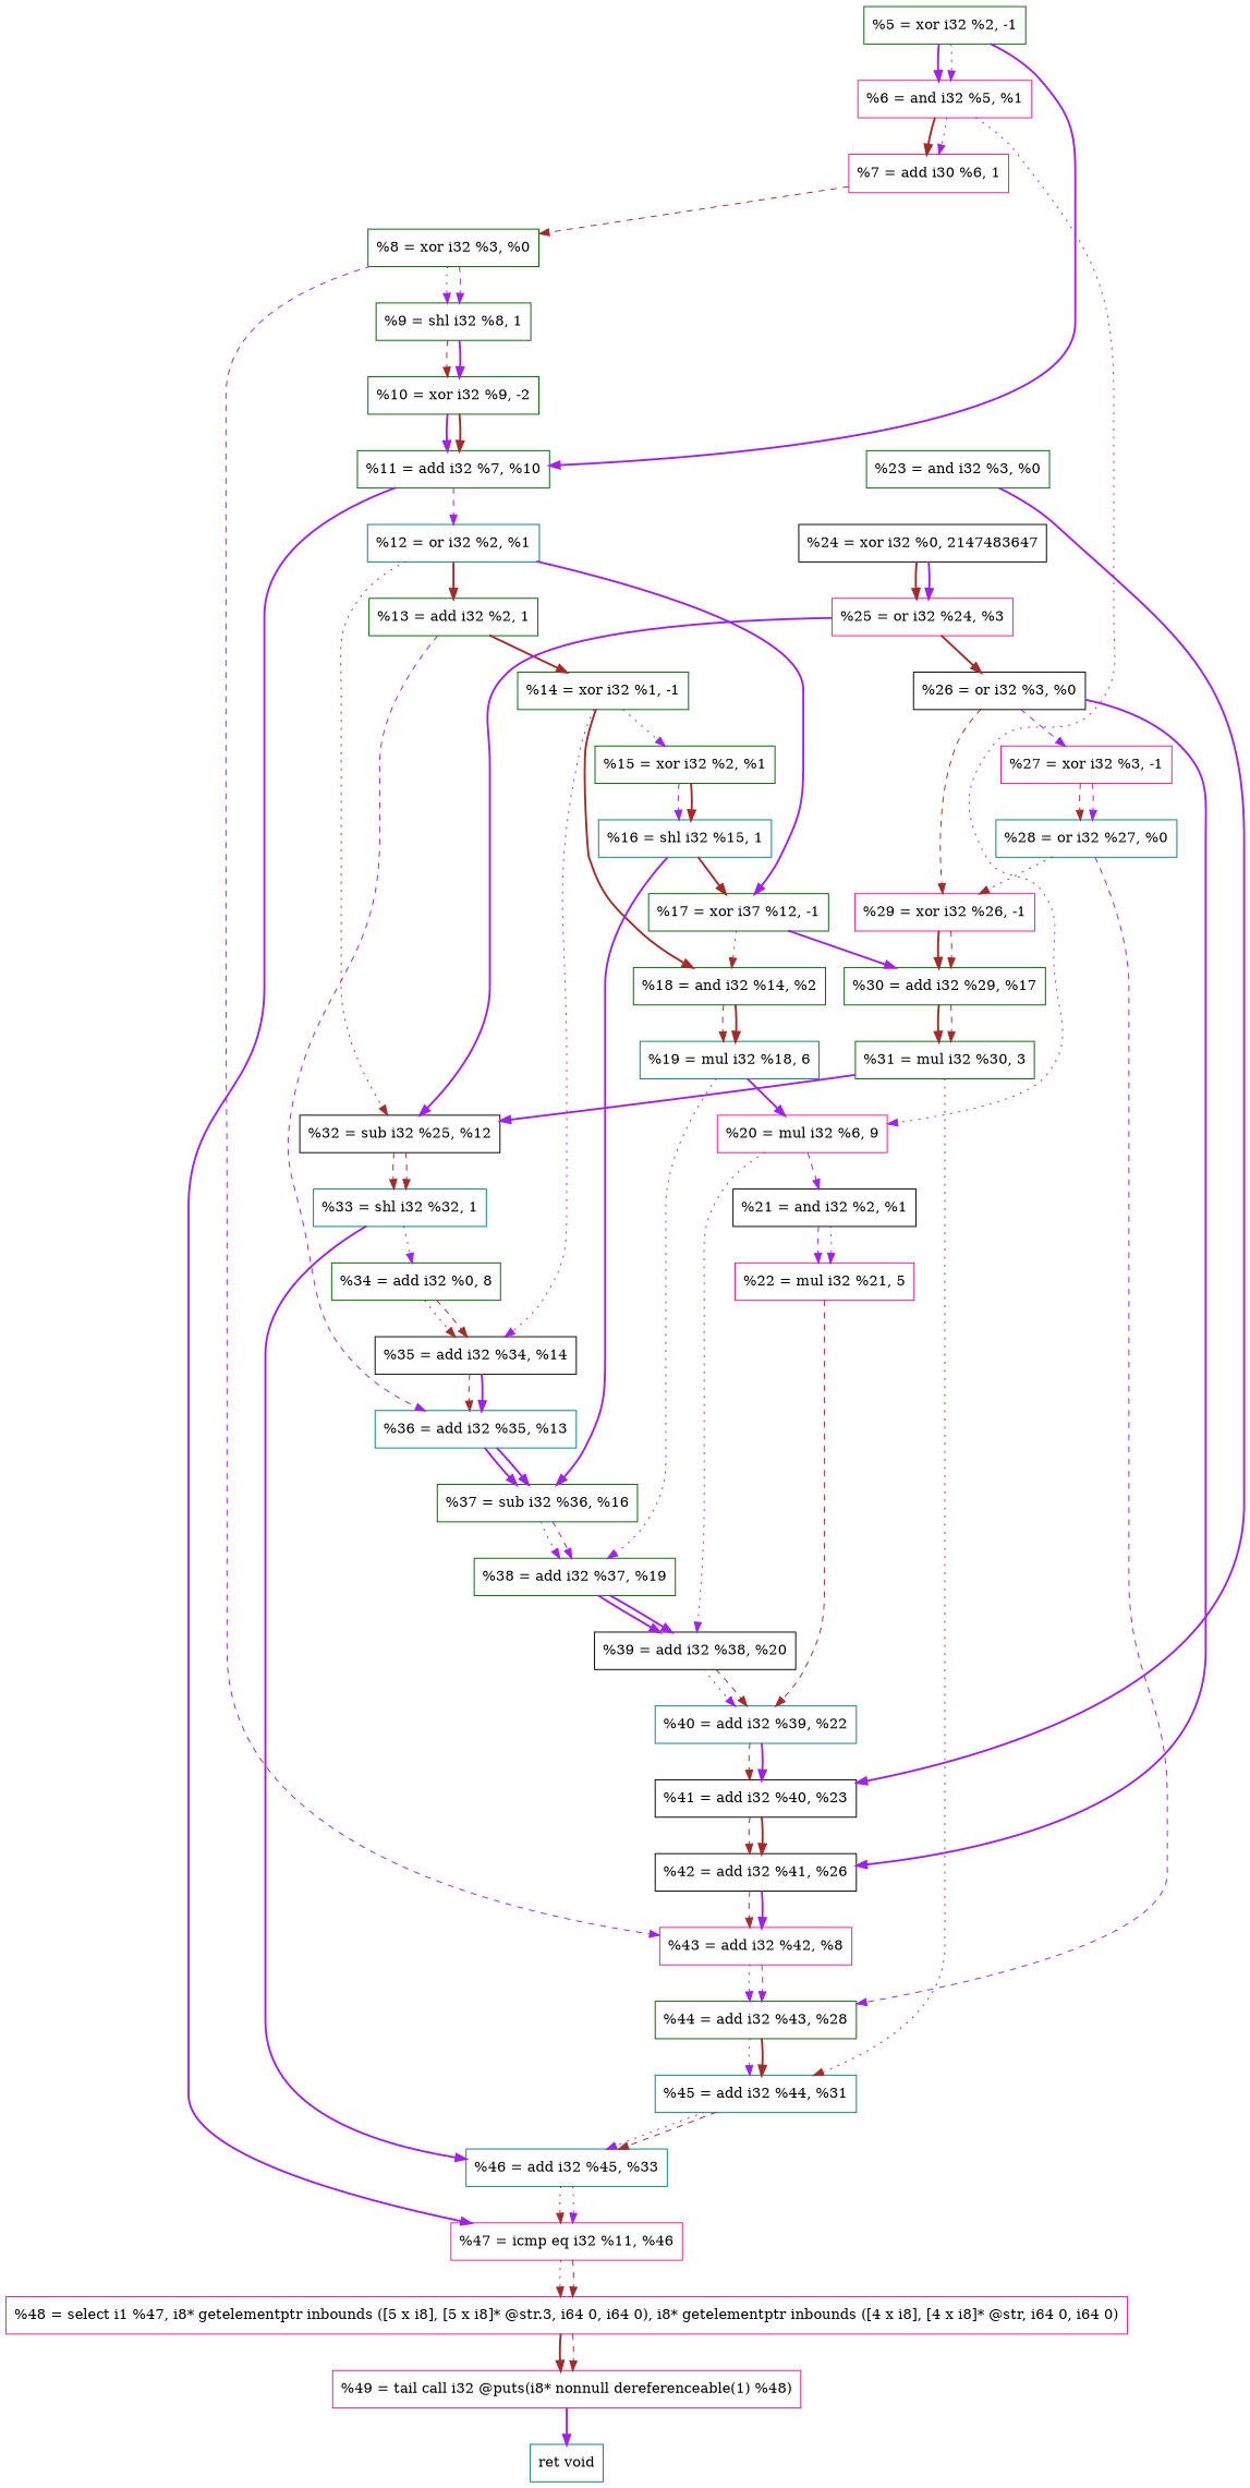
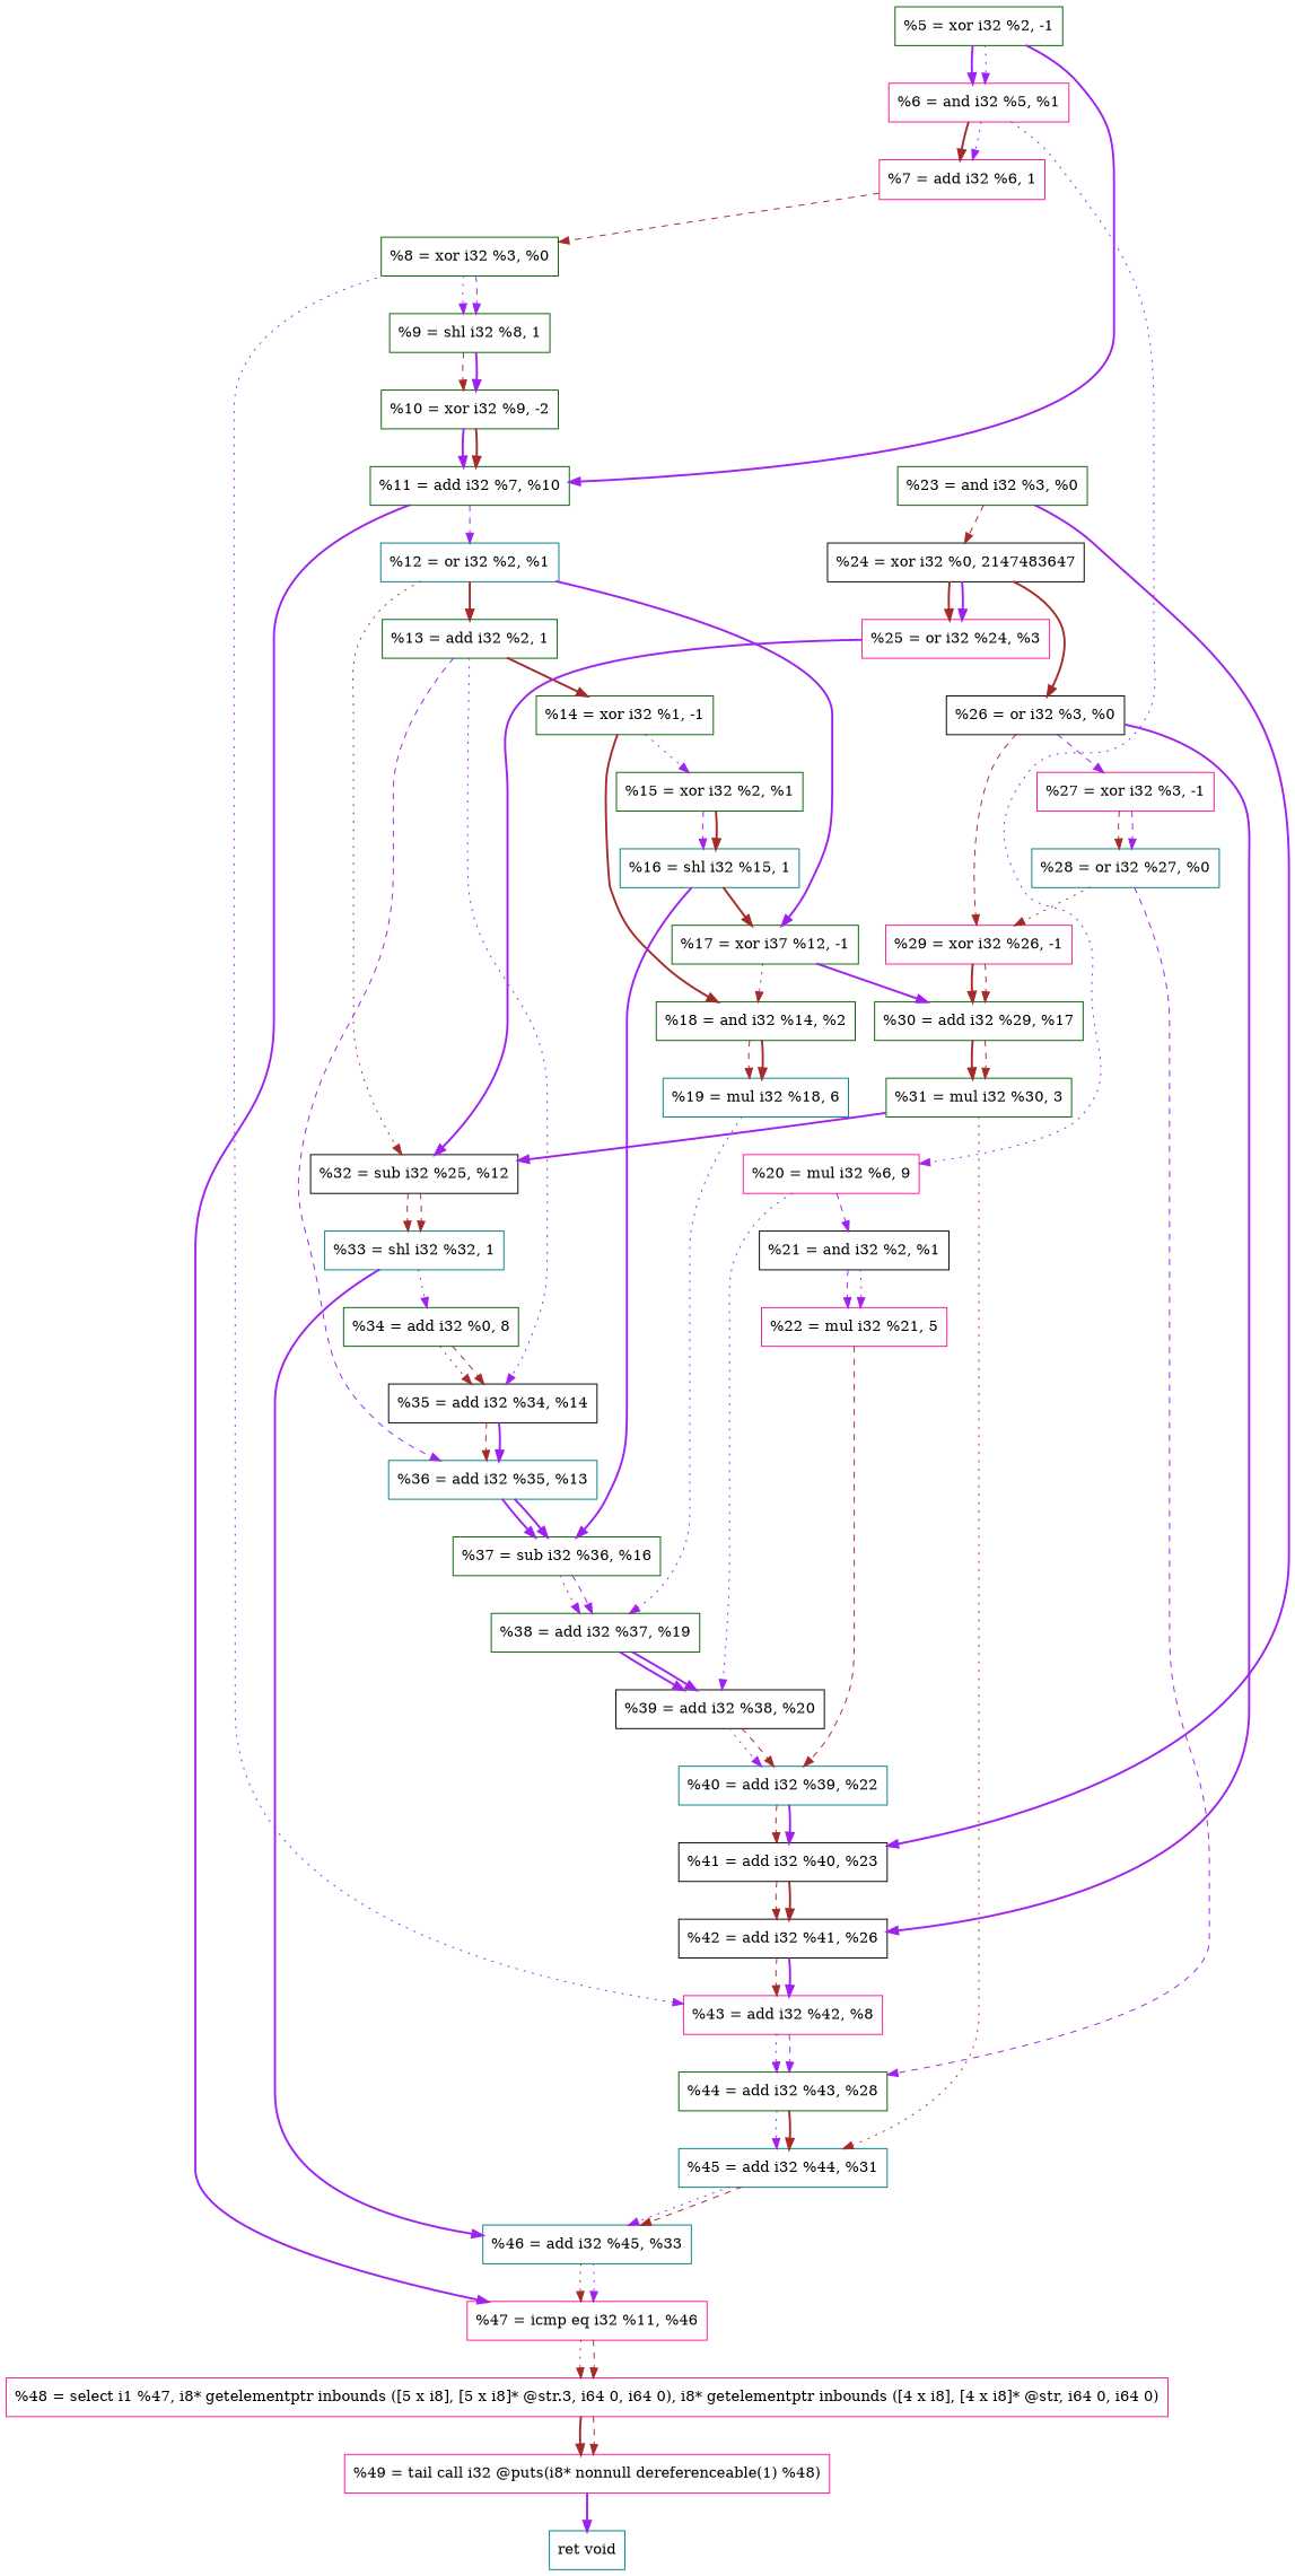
  digraph {
    node [color=darkgreen shape=record]
    edge [color=purple style=bold]
    n1 [label="  %5 = xor i32 %2, -1"]
    n2 [color=deeppink label="  %6 = and i32 %5, %1"]
    n3 [label="  %11 = add i32 %7, %10"]
-   n4 [color=deeppink label="%7 = add i30 %6, 1"]
+   n4 [color=deeppink label="  %7 = add i32 %6, 1"]
    n5 [color=deeppink label="  %20 = mul i32 %6, 9"]
    n6 [label="  %8 = xor i32 %3, %0"]
    n7 [color=black label="  %21 = and i32 %2, %1"]
    n8 [color=black label="  %39 = add i32 %38, %20"]
    n9 [label="  %9 = shl i32 %8, 1"]
    n10 [color=deeppink label="  %43 = add i32 %42, %8"]
    n11 [color=teal label="  %12 = or i32 %2, %1"]
    n12 [color=deeppink label="  %47 = icmp eq i32 %11, %46"]
    n13 [label="  %10 = xor i32 %9, -2"]
    n14 [label="  %44 = add i32 %43, %28"]
    n15 [label="  %13 = add i32 %2, 1"]
    n16 [label="%17 = xor i37 %12, -1"]
    n17 [color=black label="  %32 = sub i32 %25, %12"]
    n18 [color=deeppink label="  %48 = select i1 %47, i8* getelementptr inbounds ([5 x i8], [5 x i8]* @str.3, i64 0, i64 0), i8* getelementptr inbounds ([4 x i8], [4 x i8]* @str, i64 0, i64 0)"]
    n19 [label="  %14 = xor i32 %1, -1"]
    n20 [color=teal label="  %36 = add i32 %35, %13"]
    n21 [label="  %18 = and i32 %14, %2"]
    n22 [label="  %30 = add i32 %29, %17"]
    n23 [color=teal label="  %33 = shl i32 %32, 1"]
    n24 [label="  %15 = xor i32 %2, %1"]
    n25 [color=black label="  %35 = add i32 %34, %14"]
    n26 [label="  %37 = sub i32 %36, %16"]
    n27 [color=teal label="  %16 = shl i32 %15, 1"]
    n28 [color=teal label="  %19 = mul i32 %18, 6"]
    n29 [label="  %38 = add i32 %37, %19"]
    n30 [label="  %31 = mul i32 %30, 3"]
    n31 [color=deeppink label="  %22 = mul i32 %21, 5"]
    n32 [color=teal label="  %40 = add i32 %39, %22"]
    n33 [label="  %23 = and i32 %3, %0"]
    n34 [color=black label="  %24 = xor i32 %0, 2147483647"]
    n35 [color=black label="  %41 = add i32 %40, %23"]
    n36 [color=deeppink label="  %25 = or i32 %24, %3"]
    n37 [color=black label="  %42 = add i32 %41, %26"]
    n38 [color=black label="  %26 = or i32 %3, %0"]
    n39 [color=deeppink label="  %27 = xor i32 %3, -1"]
    n40 [color=deeppink label="  %29 = xor i32 %26, -1"]
    n41 [color=teal label="  %28 = or i32 %27, %0"]
    n42 [color=teal label="  %45 = add i32 %44, %31"]
    n43 [color=teal label="  %46 = add i32 %45, %33"]
    n44 [label="  %34 = add i32 %0, 8"]
    n45 [color=deeppink label="  %49 = tail call i32 @puts(i8* nonnull dereferenceable(1) %48)"]
    n46 [color=teal label="  ret void"]
    n1 -> n2
    n1 -> n2 [style=dotted]
    n1 -> n3
    n2 -> n4 [color=brown]
    n2 -> n4 [style=dotted]
    n2 -> n5 [style=dotted]
    n3 -> n11 [style=dashed]
    n3 -> n12
    n4 -> n6 [color=brown style=dashed]
    n5 -> n7 [style=dashed]
    n5 -> n8 [style=dotted]
    n6 -> n9 [style=dotted]
    n6 -> n9 [style=dashed]
-   n6 -> n10 [style=dashed]
+   n6 -> n10 [style=dotted]
    n7 -> n31 [style=dashed]
    n7 -> n31 [style=dotted]
    n8 -> n32 [style=dotted]
    n8 -> n32 [color=brown style=dashed]
    n9 -> n13 [color=brown style=dashed]
    n9 -> n13
    n10 -> n14 [style=dotted]
    n10 -> n14 [style=dashed]
    n11 -> n15 [color=brown]
    n11 -> n16
    n11 -> n17 [color=brown style=dotted]
    n12 -> n18 [color=brown style=dotted]
    n12 -> n18 [color=brown style=dashed]
    n13 -> n3
    n13 -> n3 [color=brown]
    n14 -> n42 [style=dotted]
    n14 -> n42 [color=brown]
    n15 -> n19 [color=brown]
    n15 -> n20 [style=dashed]
    n16 -> n21 [color=brown style=dotted]
    n16 -> n22
    n17 -> n23 [color=brown style=dashed]
    n17 -> n23 [color=brown style=dashed]
    n18 -> n45 [color=brown]
    n18 -> n45 [color=brown style=dashed]
    n19 -> n21 [color=brown]
    n19 -> n24 [style=dotted]
-   n19 -> n25 [style=dotted]
+   n15 -> n25 [style=dotted]
    n20 -> n26
    n20 -> n26
    n21 -> n28 [color=brown style=dashed]
    n21 -> n28 [color=brown]
    n22 -> n30 [color=brown]
    n22 -> n30 [color=brown style=dashed]
    n23 -> n43
    n23 -> n44 [style=dotted]
    n24 -> n27 [style=dashed]
    n24 -> n27 [color=brown]
    n25 -> n20 [color=brown style=dashed]
    n25 -> n20
    n26 -> n29 [style=dotted]
    n26 -> n29 [style=dashed]
    n27 -> n16 [color=brown]
    n27 -> n26
-   n28 -> n5
    n28 -> n29 [style=dotted]
    n29 -> n8
    n29 -> n8
    n30 -> n17
    n30 -> n42 [color=brown style=dotted]
    n31 -> n32 [color=brown style=dashed]
    n32 -> n35 [color=brown style=dashed]
    n32 -> n35
+   n33 -> n34 [color=brown style=dashed]
    n33 -> n35
    n34 -> n36 [color=brown]
    n34 -> n36
    n35 -> n37 [color=brown style=dashed]
    n35 -> n37 [color=brown]
    n36 -> n17
-   n36 -> n38 [color=brown]
+   n34 -> n38 [color=brown]
    n37 -> n10 [color=brown style=dashed]
    n37 -> n10
    n38 -> n37
    n38 -> n39 [style=dashed]
    n38 -> n40 [color=brown style=dashed]
    n39 -> n41 [color=brown style=dashed]
    n39 -> n41 [style=dashed]
    n40 -> n22 [color=brown]
    n40 -> n22 [color=brown style=dashed]
    n41 -> n14 [style=dashed]
    n41 -> n40 [color=brown style=dotted]
    n42 -> n43 [style=dotted]
    n42 -> n43 [color=brown style=dashed]
    n43 -> n12 [color=brown style=dotted]
    n43 -> n12 [style=dotted]
    n44 -> n25 [color=brown style=dotted]
    n44 -> n25 [color=brown style=dashed]
    n45 -> n46
  }
